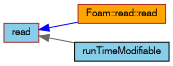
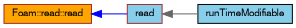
  digraph {
    rankdir=LR
    node [color=brown fillcolor=skyblue fontname=FreeSans fontsize=10 shape=record style=filled]
    edge [dir=back fontname=FreeSans fontsize=10 labelfontname=FreeSans labelfontsize=10 style=solid]
    n1 [fontcolor=black height=0.2 label=read width=0.4]
    n2 [fillcolor=orange height=0.2 label="Foam::read::read" width=0.4]
    n3 [color=black height=0.2 label=runTimeModifiable width=0.4]
-   n1 -> n2 [color=blue]
+   n2 -> n1 [color=blue]
    n1 -> n3 [color=gray40]
  }
